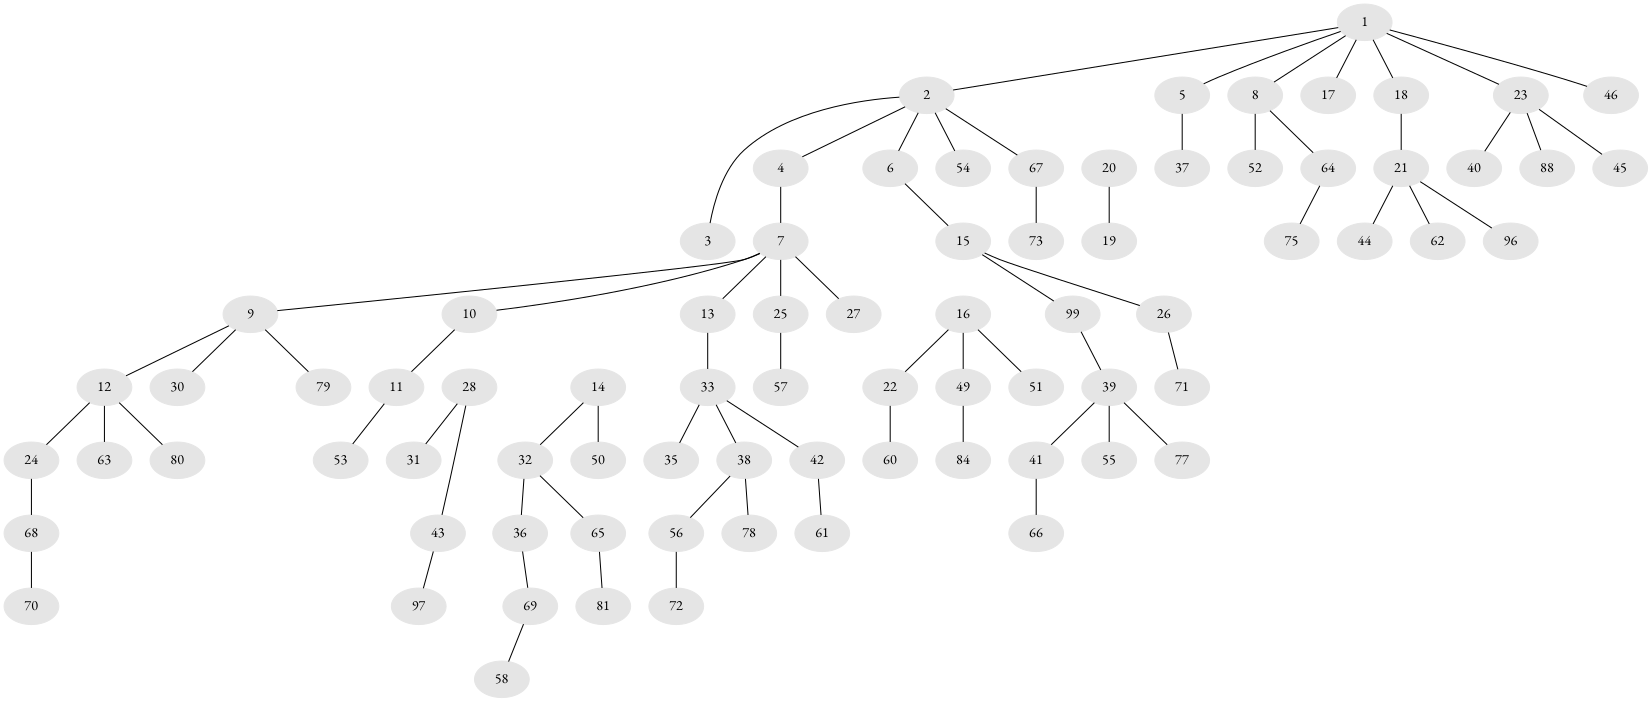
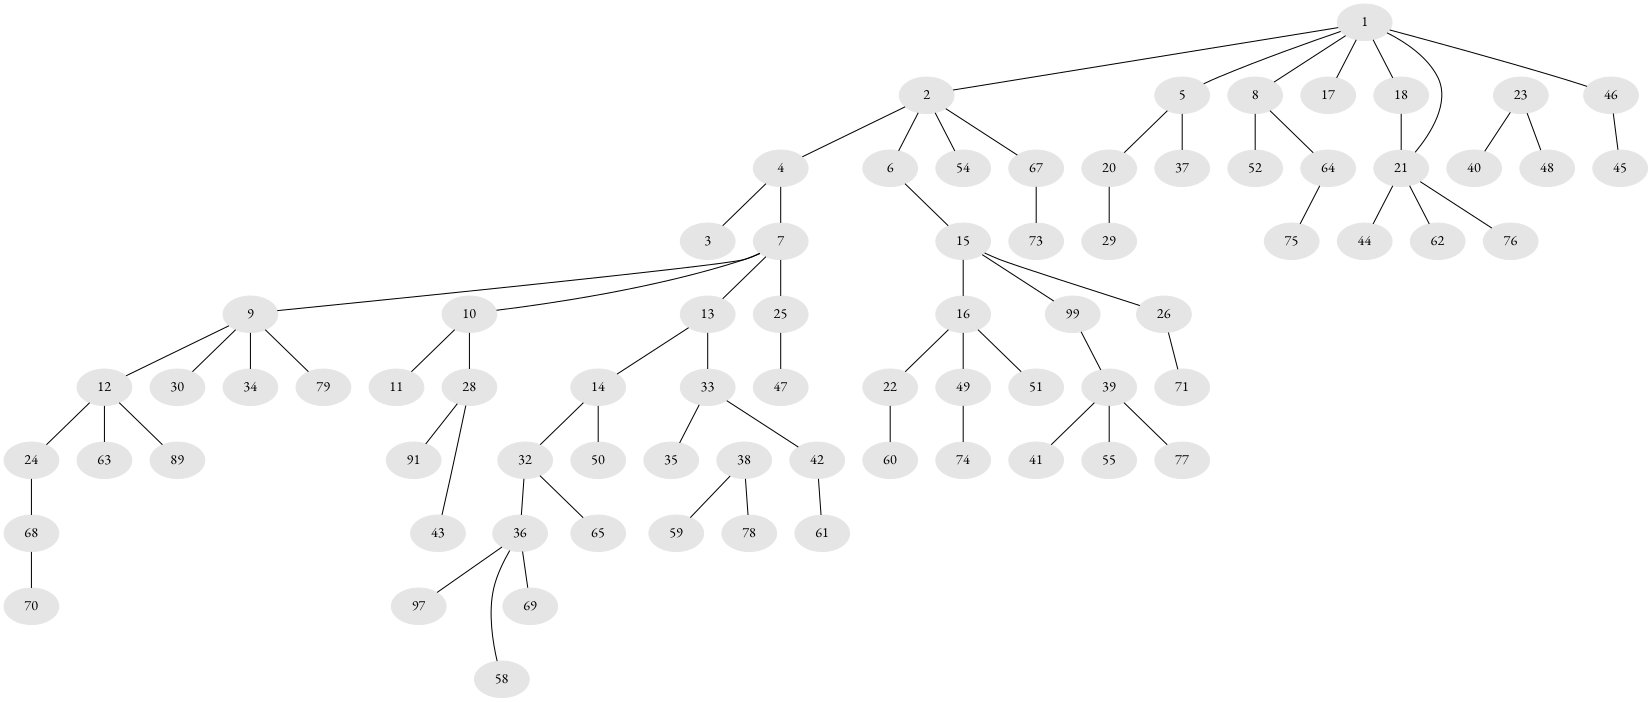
  graph {
    fontname="EB Garamond"
    node [color=gray90 fontname="EB Garamond" style=filled]
    edge [fontname="EB Garamond"]
    1
    2
    5
    8
    17
    18
    23
    46
    3
    4
    6
    54
    67
    20
    37
    52
    64
    21
    40
    45
-   48 [label=88]
+   48
    7
    15
    73
    9
    10
    13
    25
-   27
-   29 [label=19]
+   29
    16
    n32 [label=99]
    26
    12
    30
+   34
    79
    11
    28
    14
    33
-   57
+   57 [label=47]
    75
    24
    63
-   80
-   53
-   31
+   80 [label=89]
+   31 [label=91]
    43
    68
    32
    50
    35
    38
    42
    36
    65
    22
    49
    51
    39
    71
    60
-   74 [label=84]
+   74
    44
    62
-   76 [label=96]
+   76
    41
    55
    77
    70
    n72 [label=97]
    58
    69
-   81
-   59 [label=56]
+   59
    78
    61
-   72
-   66
    1 -- 2
    1 -- 5
    1 -- 8
    1 -- 17
    1 -- 18
-   1 -- 23
+   1 -- 21
    1 -- 46
-   2 -- 3
+   4 -- 3
    2 -- 4
    2 -- 6
    2 -- 54
    2 -- 67
+   5 -- 20
    5 -- 37
    8 -- 52
    8 -- 64
    18 -- 21
    23 -- 40
-   23 -- 45
+   46 -- 45
    23 -- 48
    4 -- 7
    6 -- 15
    67 -- 73
    20 -- 29
    64 -- 75
    21 -- 44
    21 -- 62
    21 -- 76
    7 -- 9
    7 -- 10
    7 -- 13
    7 -- 25
-   7 -- 27
+   15 -- 16
    15 -- n32
    15 -- 26
    9 -- 12
    9 -- 30
+   9 -- 34
    9 -- 79
    10 -- 11
+   10 -- 28
+   13 -- 14
    13 -- 33
    25 -- 57
    16 -- 22
    16 -- 49
    16 -- 51
    n32 -- 39
    26 -- 71
    12 -- 24
    12 -- 63
    12 -- 80
-   11 -- 53
    28 -- 31
    28 -- 43
    14 -- 32
    14 -- 50
    33 -- 35
-   33 -- 38
    33 -- 42
    24 -- 68
    68 -- 70
    32 -- 36
    32 -- 65
    38 -- 59
    38 -- 78
    42 -- 61
-   43 -- n72
-   69 -- 58
+   36 -- n72
+   36 -- 58
    36 -- 69
-   65 -- 81
    22 -- 60
    49 -- 74
    39 -- 41
    39 -- 55
    39 -- 77
-   41 -- 66
-   59 -- 72
  }
